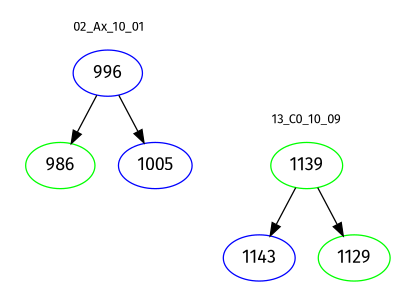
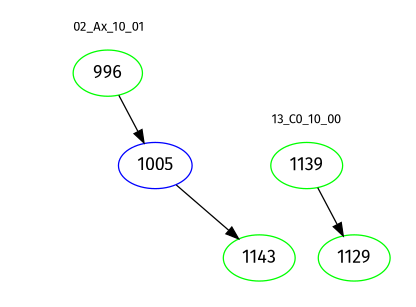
  digraph {
    fontname="Fira Sans"
    node [color=blue fontname="Fira Sans"]
    edge [color=black fontname="Fira Sans"]
-   n1 [label=996]
-   n2 [color=green label=986]
+   n1 [color=green label=996]
    n3 [label=1005]
    n4 [color=green label=1139]
    n5 [color=green label=1129]
-   n6 [label=1143]
+   n6 [color=green label=1143]
    subgraph cluster_1 {
      color=white
      fontsize=10
      label="02_Ax_10_01"
      n1
-     n2
      n3
    }
    subgraph cluster_2 {
      color=white
      fontsize=10
-     label="13_C0_10_09"
+     label="13_C0_10_00"
      n4
      n5
      n6
    }
-   n1 -> n2
    n1 -> n3
    n4 -> n5
-   n4 -> n6
+   n3 -> n6
  }
